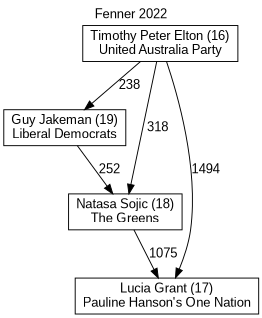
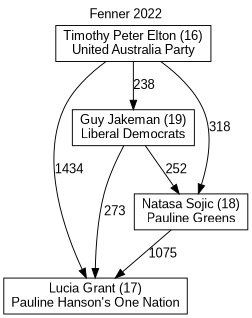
  digraph {
    fontname="Liberation Sans"
    label="Fenner 2022"
    labelloc=t
    mclimit=10
    node [fontname="Liberation Sans" shape=box]
    edge [fontname="Liberation Sans"]
    n1 [label="Guy Jakeman (19)\nLiberal Democrats"]
    n2 [label="Lucia Grant (17)\nPauline Hanson's One Nation"]
-   n3 [label="Natasa Sojic (18)\nThe Greens"]
+   n3 [label="Natasa Sojic (18)\nPauline Greens"]
    n4 [label="Timothy Peter Elton (16)\nUnited Australia Party"]
+   n1 -> n2 [label=273]
    n1 -> n3 [label=252]
    n3 -> n2 [label=1075]
    n4 -> n1 [label=238]
-   n4 -> n2 [label=1494]
+   n4 -> n2 [label=1434]
    n4 -> n3 [label=318]
  }
